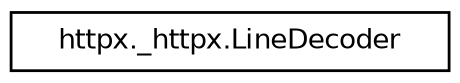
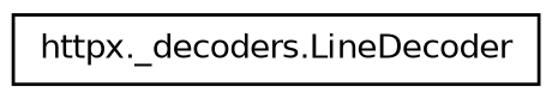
  digraph {
    rankdir=TB
-   n1 [color=black fillcolor=white fontname=Helvetica fontsize=10 height=0.2 label="httpx._httpx.LineDecoder" shape=record style=filled width=0.4]
+   n1 [color=black fillcolor=white fontname=Helvetica fontsize=10 height=0.2 label="httpx._decoders.LineDecoder" shape=record style=filled width=0.4]
  }
